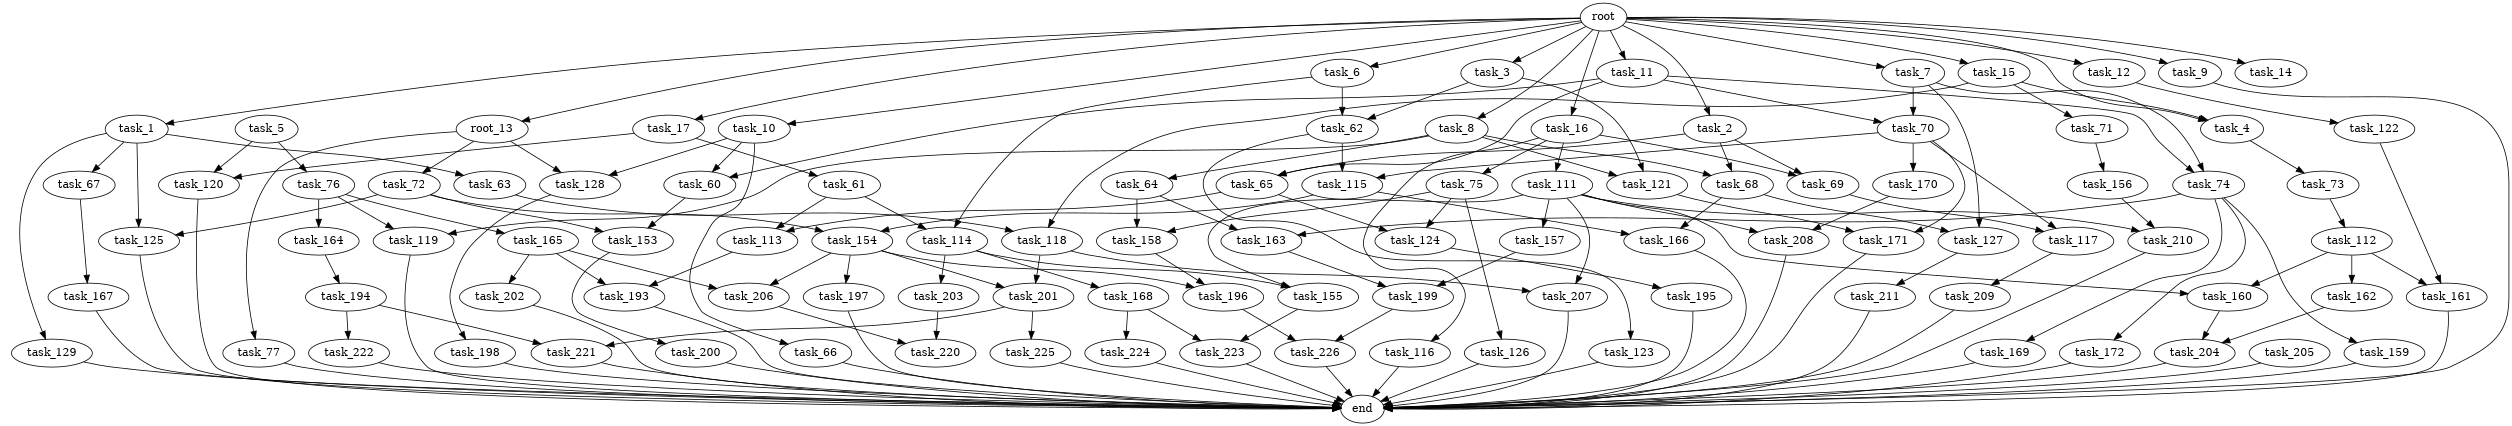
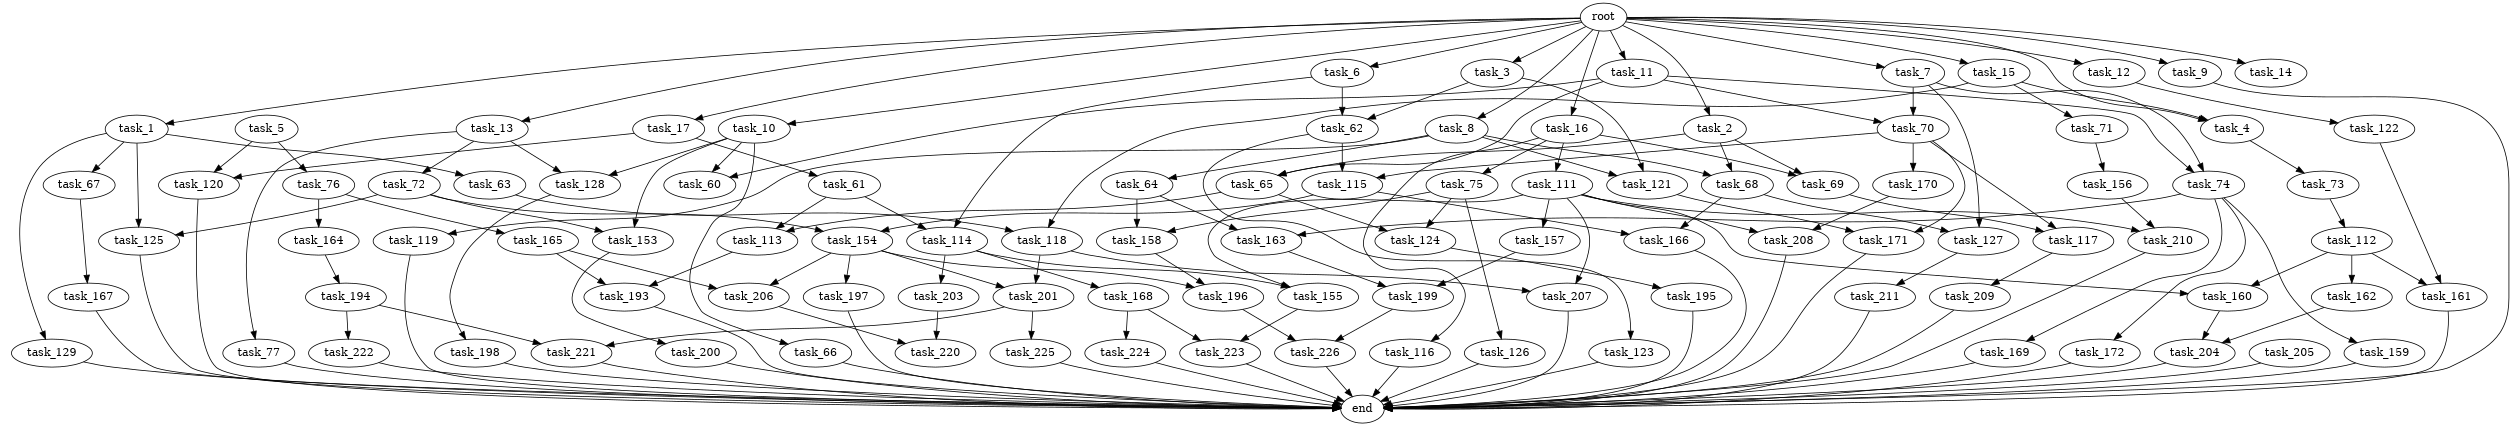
  digraph {
    root
    task_1
    task_2
    task_3
    task_4
    task_6
    task_7
    task_8
    task_9
    task_10
    task_11
    task_12
-   task_13 [label=root_13]
+   task_13
    task_14
    task_15
    task_16
    task_17
    task_63
    task_67
    task_129
    task_125
    task_65
    task_68
    task_69
    task_62
    task_121
    task_73
    task_5
    task_76
    task_120
    task_114
    task_70
    task_74
    task_127
    task_64
    task_119
    end
    task_60
    task_66
    task_128
    task_122
    task_72
    task_77
    task_71
    task_118
    task_111
    task_75
    task_116
    task_61
    task_167
    task_113
    task_124
    task_166
    task_117
    task_115
    task_123
    task_171
    task_112
    task_164
    task_165
    task_155
    task_168
    task_203
    task_170
    task_163
    task_159
    task_169
    task_172
    task_211
    task_158
    task_153
    task_198
    task_161
    task_154
    task_156
    task_157
    task_160
    task_207
    task_208
    task_210
    task_201
    task_126
    task_200
    task_193
    task_196
    task_199
    task_195
    task_209
    task_197
    task_206
    task_162
    task_194
-   task_202
    task_223
    task_204
    task_224
    task_220
    task_221
    task_225
    task_226
    task_205
    task_222
    root -> task_1
    root -> task_2
    root -> task_3
    root -> task_4
    root -> task_6
    root -> task_7
    root -> task_8
    root -> task_9
    root -> task_10
    root -> task_11
    root -> task_12
    root -> task_13
    root -> task_14
    root -> task_15
    root -> task_16
    root -> task_17
    task_1 -> task_63
    task_1 -> task_67
    task_1 -> task_129
    task_1 -> task_125
    task_2 -> task_65
    task_2 -> task_68
    task_2 -> task_69
    task_3 -> task_62
    task_3 -> task_121
    task_4 -> task_73
    task_6 -> task_62
    task_6 -> task_114
    task_7 -> task_70
    task_7 -> task_74
    task_7 -> task_127
    task_8 -> task_68
    task_8 -> task_121
    task_8 -> task_64
    task_8 -> task_119
    task_9 -> end
    task_10 -> task_60
    task_10 -> task_66
    task_10 -> task_128
    task_11 -> task_65
    task_11 -> task_70
    task_11 -> task_74
    task_11 -> task_60
    task_12 -> task_122
    task_13 -> task_128
    task_13 -> task_72
    task_13 -> task_77
    task_15 -> task_4
    task_15 -> task_71
    task_15 -> task_118
    task_16 -> task_69
    task_16 -> task_111
    task_16 -> task_75
    task_16 -> task_116
    task_17 -> task_120
    task_17 -> task_61
    task_63 -> task_118
    task_67 -> task_167
    task_129 -> end
    task_125 -> end
    task_65 -> task_113
    task_65 -> task_124
    task_68 -> task_127
    task_68 -> task_166
    task_69 -> task_117
    task_62 -> task_115
    task_62 -> task_123
    task_121 -> task_171
    task_73 -> task_112
    task_5 -> task_76
    task_5 -> task_120
-   task_76 -> task_119
    task_76 -> task_164
    task_76 -> task_165
    task_120 -> end
    task_114 -> task_155
    task_114 -> task_168
    task_114 -> task_203
    task_70 -> task_117
    task_70 -> task_115
    task_70 -> task_171
    task_70 -> task_170
    task_74 -> task_163
    task_74 -> task_159
    task_74 -> task_169
    task_74 -> task_172
    task_127 -> task_211
    task_64 -> task_163
    task_64 -> task_158
    task_119 -> end
-   task_60 -> task_153
+   task_10 -> task_153
    task_66 -> end
    task_128 -> task_198
    task_122 -> task_161
    task_72 -> task_125
    task_72 -> task_153
    task_72 -> task_154
    task_77 -> end
    task_71 -> task_156
    task_118 -> task_207
    task_118 -> task_201
    task_111 -> task_155
    task_111 -> task_157
    task_111 -> task_160
    task_111 -> task_207
    task_111 -> task_208
    task_111 -> task_210
    task_75 -> task_124
    task_75 -> task_158
    task_75 -> task_126
    task_116 -> end
    task_61 -> task_114
    task_61 -> task_113
    task_167 -> end
    task_113 -> task_193
    task_124 -> task_195
    task_166 -> end
    task_117 -> task_209
    task_115 -> task_166
    task_115 -> task_154
    task_123 -> end
    task_171 -> end
    task_112 -> task_161
    task_112 -> task_160
    task_112 -> task_162
    task_164 -> task_194
    task_165 -> task_193
    task_165 -> task_206
-   task_165 -> task_202
    task_155 -> task_223
    task_168 -> task_223
    task_168 -> task_224
    task_203 -> task_220
    task_170 -> task_208
    task_163 -> task_199
    task_159 -> end
    task_169 -> end
    task_172 -> end
    task_211 -> end
    task_158 -> task_196
    task_153 -> task_200
    task_198 -> end
    task_161 -> end
    task_154 -> task_201
    task_154 -> task_196
    task_154 -> task_197
    task_154 -> task_206
    task_156 -> task_210
    task_157 -> task_199
    task_160 -> task_204
    task_207 -> end
    task_208 -> end
    task_210 -> end
    task_201 -> task_221
    task_201 -> task_225
    task_126 -> end
    task_200 -> end
    task_193 -> end
    task_196 -> task_226
    task_199 -> task_226
    task_195 -> end
    task_209 -> end
    task_197 -> end
    task_206 -> task_220
    task_162 -> task_204
    task_194 -> task_221
    task_194 -> task_222
-   task_202 -> end
    task_223 -> end
    task_204 -> end
    task_224 -> end
    task_221 -> end
    task_225 -> end
    task_226 -> end
    task_205 -> end
    task_222 -> end
  }
